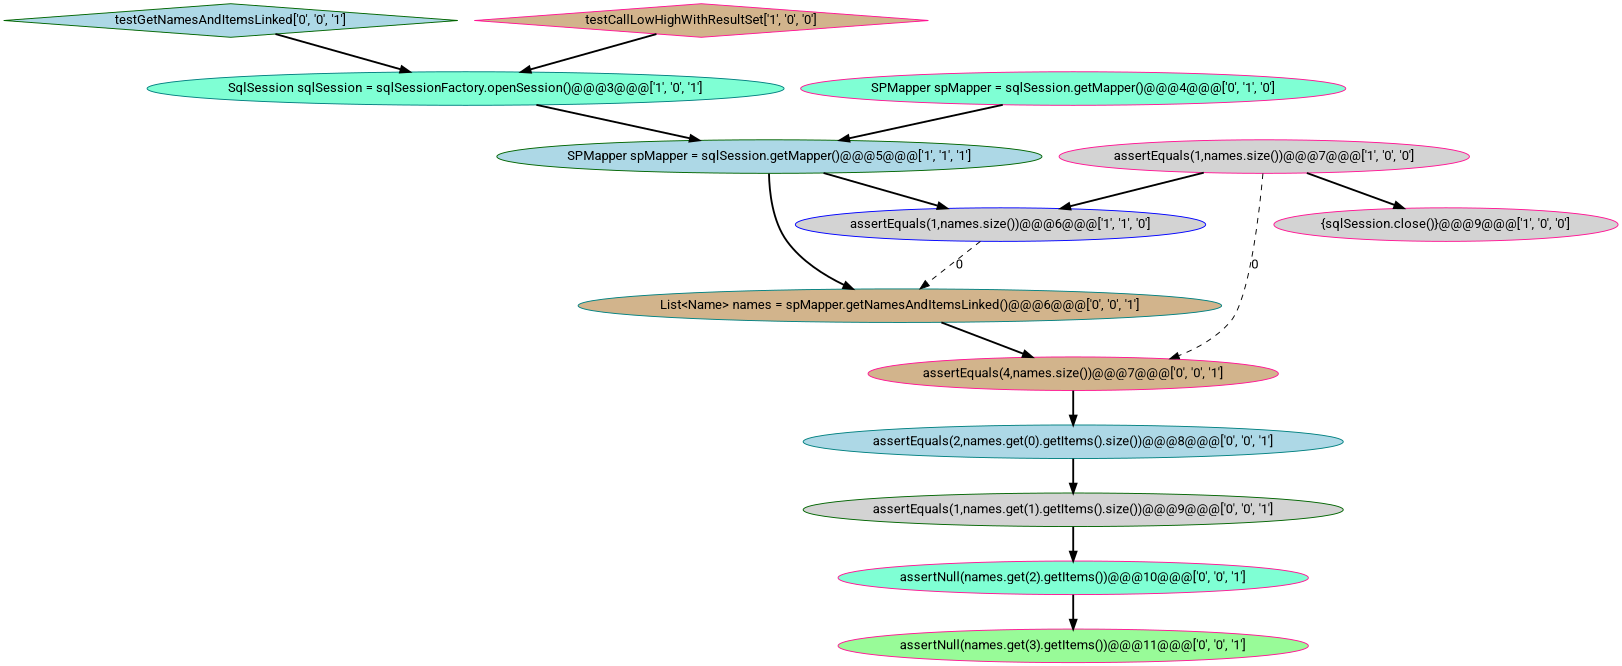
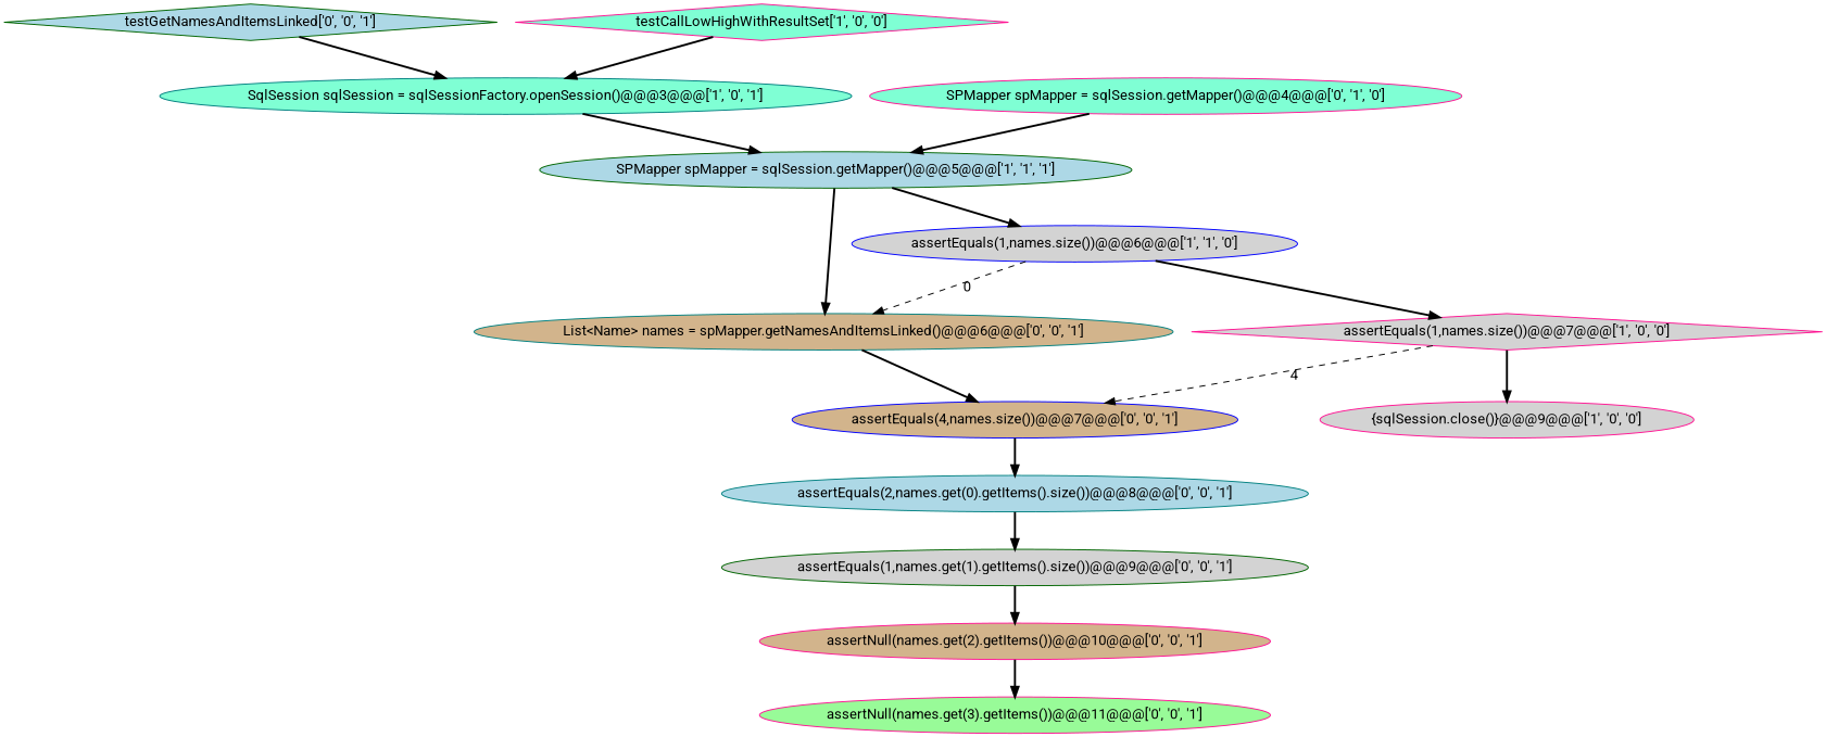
  digraph {
    fontname=Roboto
    node [color=deeppink fillcolor=lightgrey fontname=Roboto shape=ellipse style=filled]
    edge [fontname=Roboto style=bold]
    n1 [color=darkgreen fillcolor=lightblue label="testGetNamesAndItemsLinked['0', '0', '1']" shape=diamond]
    n2 [color=teal fillcolor=aquamarine label="SqlSession sqlSession = sqlSessionFactory.openSession()@@@3@@@['1', '0', '1']"]
    n3 [color=darkgreen fillcolor=lightblue label="SPMapper spMapper = sqlSession.getMapper()@@@5@@@['1', '1', '1']"]
-   n4 [label="assertEquals(1,names.size())@@@7@@@['1', '0', '0']"]
-   n5 [fillcolor=tan label="assertEquals(4,names.size())@@@7@@@['0', '0', '1']"]
+   n4 [label="assertEquals(1,names.size())@@@7@@@['1', '0', '0']" shape=diamond]
+   n5 [color=blue fillcolor=tan label="assertEquals(4,names.size())@@@7@@@['0', '0', '1']"]
    n6 [label="{sqlSession.close()}@@@9@@@['1', '0', '0']"]
    n7 [color=teal fillcolor=lightblue label="assertEquals(2,names.get(0).getItems().size())@@@8@@@['0', '0', '1']"]
-   n8 [fillcolor=tan label="testCallLowHighWithResultSet['1', '0', '0']" shape=diamond]
+   n8 [fillcolor=aquamarine label="testCallLowHighWithResultSet['1', '0', '0']" shape=diamond]
    n9 [fillcolor=aquamarine label="SPMapper spMapper = sqlSession.getMapper()@@@4@@@['0', '1', '0']"]
    n10 [color=teal fillcolor=tan label="List<Name> names = spMapper.getNamesAndItemsLinked()@@@6@@@['0', '0', '1']"]
    n11 [color=blue label="assertEquals(1,names.size())@@@6@@@['1', '1', '0']"]
    n12 [color=darkgreen label="assertEquals(1,names.get(1).getItems().size())@@@9@@@['0', '0', '1']"]
-   n13 [fillcolor=aquamarine label="assertNull(names.get(2).getItems())@@@10@@@['0', '0', '1']"]
+   n13 [fillcolor=tan label="assertNull(names.get(2).getItems())@@@10@@@['0', '0', '1']"]
    n14 [fillcolor=palegreen label="assertNull(names.get(3).getItems())@@@11@@@['0', '0', '1']"]
    n1 -> n2
    n2 -> n3
    n3 -> n10
    n3 -> n11
-   n4 -> n5 [label=0 style=dashed]
+   n4 -> n5 [label=4 style=dashed]
    n4 -> n6
    n5 -> n7
    n7 -> n12
    n8 -> n2
    n9 -> n3
    n10 -> n5
-   n4 -> n11
+   n11 -> n4
    n11 -> n10 [label=0 style=dashed]
    n12 -> n13
    n13 -> n14
  }
